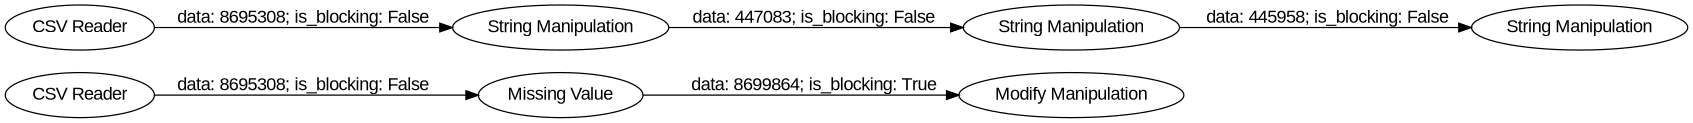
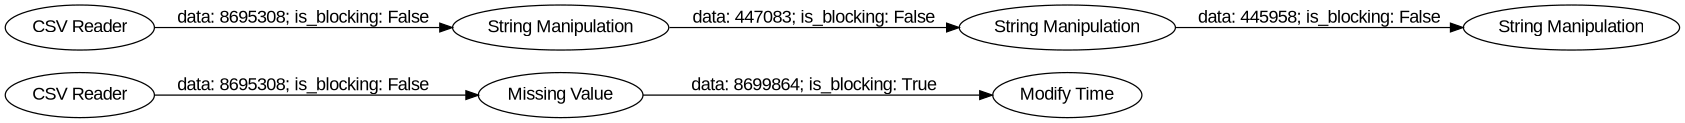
  digraph {
    fontname="Liberation Sans"
    rankdir=LR
    node [fontname="Liberation Sans"]
    edge [fontname="Liberation Sans"]
    n1 [label="CSV Reader"]
    n2 [label="Missing Value"]
-   n3 [label="Modify Manipulation"]
+   n3 [label="Modify Time"]
    n4 [label="String Manipulation"]
    n5 [label="String Manipulation"]
    n6 [label="String Manipulation"]
    n7 [label="CSV Reader"]
    n1 -> n2 [label="data: 8695308; is_blocking: False"]
    n2 -> n3 [label="data: 8699864; is_blocking: True"]
    n5 -> n4 [label="data: 445958; is_blocking: False"]
    n6 -> n5 [label="data: 447083; is_blocking: False"]
    n7 -> n6 [label="data: 8695308; is_blocking: False"]
  }
